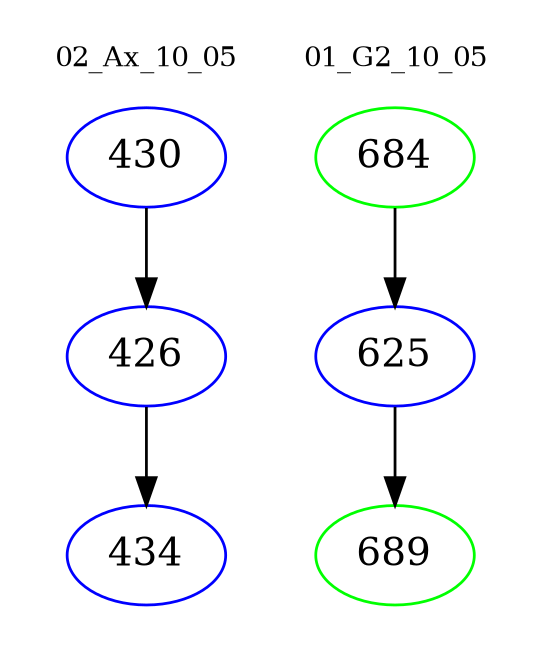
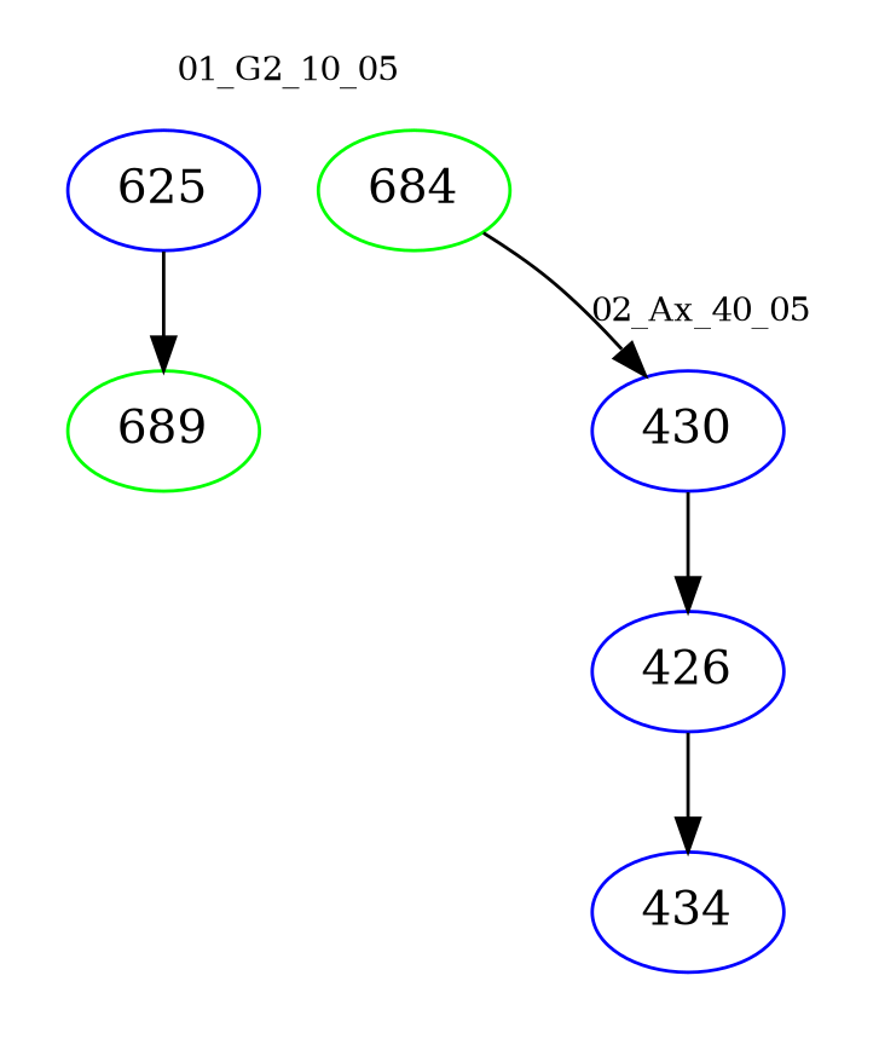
  digraph {
    node [color=blue]
    edge [color=black]
    n1 [label=430]
    n2 [label=426]
    n3 [label=434]
    n4 [color=green label=684]
    n5 [label=625]
    n6 [color=green label=689]
    subgraph cluster_1 {
      color=white
      fontsize=10
-     label="02_Ax_10_05"
+     label="02_Ax_40_05"
      n1
      n2
      n3
    }
    subgraph cluster_2 {
      color=white
      fontsize=10
      label="01_G2_10_05"
      n4
      n5
      n6
    }
    n1 -> n2
    n2 -> n3
-   n4 -> n5
+   n4 -> n1
    n5 -> n6
  }
